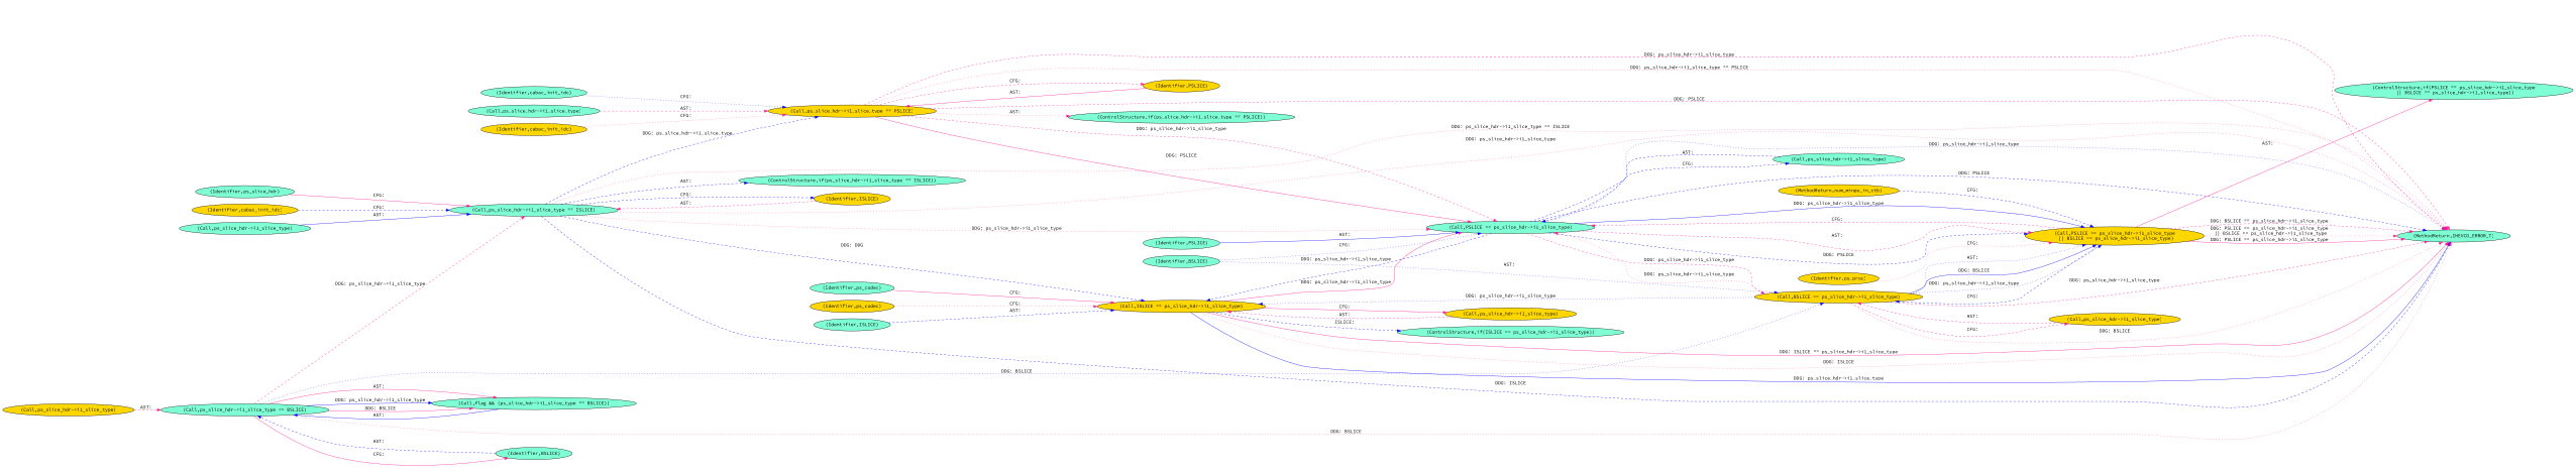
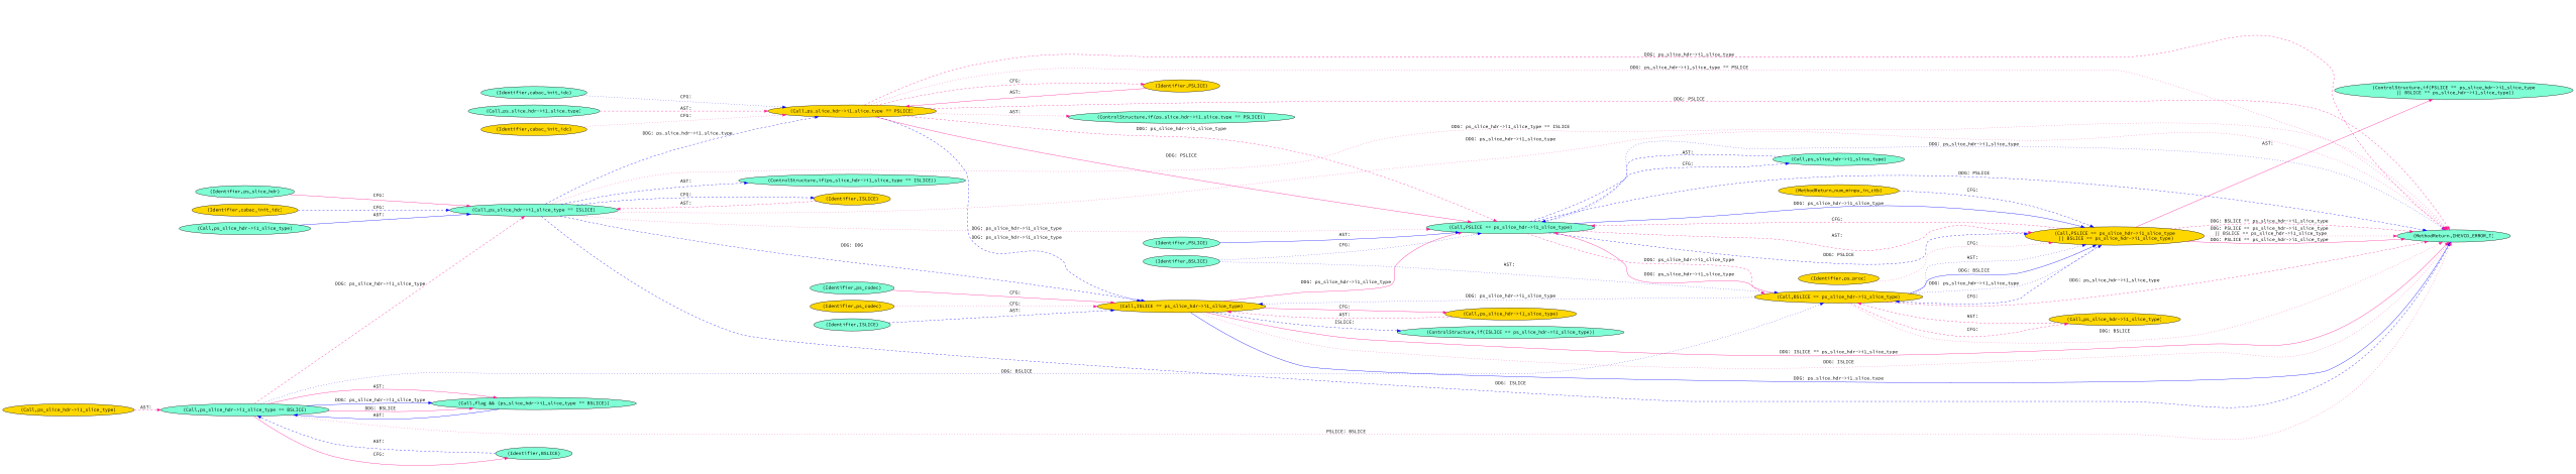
  digraph {
    fontname="Source Code Pro"
    rankdir=LR
    node [fillcolor=aquamarine fontname="Source Code Pro" style=filled]
    edge [color=deeppink fontname="Source Code Pro" style=dashed]
    n1 [fillcolor=gold label="(Call,ISLICE == ps_slice_hdr->i1_slice_type)"]
    n2 [label="(Call,PSLICE == ps_slice_hdr->i1_slice_type)"]
    n3 [fillcolor=gold label="(Call,ps_slice_hdr->i1_slice_type)"]
    n4 [label="(MethodReturn,IHEVCD_ERROR_T)"]
    n5 [label="(ControlStructure,if(ISLICE == ps_slice_hdr->i1_slice_type))"]
    n6 [fillcolor=gold label="(Call,BSLICE == ps_slice_hdr->i1_slice_type)"]
    n7 [fillcolor=gold label="(Call,PSLICE == ps_slice_hdr->i1_slice_type\n || BSLICE == ps_slice_hdr->i1_slice_type)"]
    n8 [label="(Call,ps_slice_hdr->i1_slice_type)"]
    n9 [label="(Call,ps_slice_hdr->i1_slice_type == ISLICE)"]
    n10 [fillcolor=gold label="(Call,ps_slice_hdr->i1_slice_type == PSLICE)"]
    n11 [fillcolor=gold label="(Identifier,ISLICE)"]
    n12 [label="(ControlStructure,if(ps_slice_hdr->i1_slice_type == ISLICE))"]
    n13 [label="(ControlStructure,if(ps_slice_hdr->i1_slice_type == PSLICE))"]
    n14 [fillcolor=gold label="(Identifier,PSLICE)"]
    n15 [label="(Call,ps_slice_hdr->i1_slice_type == BSLICE)"]
    n16 [label="(Identifier,BSLICE)"]
    n17 [label="(Call,flag && (ps_slice_hdr->i1_slice_type == BSLICE))"]
    n18 [fillcolor=gold label="(Call,ps_slice_hdr->i1_slice_type)"]
    n19 [label="(ControlStructure,if(PSLICE == ps_slice_hdr->i1_slice_type\n || BSLICE == ps_slice_hdr->i1_slice_type))"]
    n20 [label="(Identifier,ps_codec)"]
    n21 [fillcolor=gold label="(Identifier,cabac_init_idc)"]
    n22 [fillcolor=gold label="(Call,ps_slice_hdr->i1_slice_type)"]
    n23 [fillcolor=gold label="(Identifier,ps_proc)"]
    n24 [label="(Identifier,ISLICE)"]
    n25 [label="(Identifier,PSLICE)"]
    n26 [label="(Identifier,cabac_init_idc)"]
    n27 [label="(Identifier,ps_slice_hdr)"]
    n28 [fillcolor=gold label="(Identifier,cabac_init_idc)"]
    n29 [fillcolor=gold label="(Identifier,ps_codec)"]
    n30 [label="(Call,ps_slice_hdr->i1_slice_type)"]
    n31 [fillcolor=gold label="(MethodReturn,num_minpu_in_ctb)"]
    n32 [label="(Identifier,BSLICE)"]
    n33 [label="(Call,ps_slice_hdr->i1_slice_type)"]
    n1 -> n2 [label="DDG: ps_slice_hdr->i1_slice_type" style=solid]
    n1 -> n3 [label="CFG: " style=solid]
    n1 -> n4 [color=blue label="DDG: ps_slice_hdr->i1_slice_type" style=solid]
    n1 -> n4 [label="DDG: ISLICE == ps_slice_hdr->i1_slice_type" style=solid]
    n1 -> n4 [label="DDG: ISLICE" style=dotted]
    n1 -> n5 [color=blue label="ISLICE: "]
-   n2 -> n1 [color=blue label="DDG: ps_slice_hdr->i1_slice_type"]
+   n10 -> n1 [color=blue label="DDG: ps_slice_hdr->i1_slice_type"]
    n2 -> n4 [color=blue label="DDG: ps_slice_hdr->i1_slice_type" style=dotted]
    n2 -> n4 [color=blue label="DDG: PSLICE"]
    n2 -> n6 [label="DDG: ps_slice_hdr->i1_slice_type"]
    n2 -> n7 [label="AST: "]
    n2 -> n7 [color=blue label="DDG: PSLICE"]
    n2 -> n7 [color=blue label="DDG: ps_slice_hdr->i1_slice_type" style=solid]
    n2 -> n8 [color=blue label="CFG: "]
    n3 -> n1 [label="AST: "]
    n6 -> n1 [color=blue label="DDG: ps_slice_hdr->i1_slice_type" style=dotted]
-   n6 -> n2 [label="DDG: ps_slice_hdr->i1_slice_type" style=dotted]
+   n6 -> n2 [label="DDG: ps_slice_hdr->i1_slice_type" style=solid]
    n6 -> n4 [label="DDG: ps_slice_hdr->i1_slice_type"]
    n6 -> n4 [label="DDG: BSLICE" style=dotted]
    n6 -> n7 [color=blue label="AST: " style=dotted]
    n6 -> n7 [color=blue label="DDG: BSLICE" style=solid]
    n6 -> n7 [color=blue label="DDG: ps_slice_hdr->i1_slice_type" style=dotted]
    n6 -> n18 [label="CFG: "]
    n7 -> n2 [label="CFG: "]
    n7 -> n4 [label="DDG: PSLICE == ps_slice_hdr->i1_slice_type\n || BSLICE == ps_slice_hdr->i1_slice_type" style=dotted]
    n7 -> n4 [label="DDG: PSLICE == ps_slice_hdr->i1_slice_type" style=solid]
    n7 -> n4 [label="DDG: BSLICE == ps_slice_hdr->i1_slice_type"]
    n7 -> n6 [color=blue label="CFG: "]
    n7 -> n19 [label="AST: " style=solid]
    n8 -> n2 [color=blue label="AST: "]
    n9 -> n1 [color=blue label="DDG: DDG"]
    n9 -> n2 [label="DDG: ps_slice_hdr->i1_slice_type" style=dotted]
    n9 -> n4 [label="DDG: ps_slice_hdr->i1_slice_type" style=dotted]
    n9 -> n4 [color=blue label="DDG: ISLICE"]
    n9 -> n4 [label="DDG: ps_slice_hdr->i1_slice_type == ISLICE" style=dotted]
    n9 -> n10 [color=blue label="DDG: ps_slice_hdr->i1_slice_type"]
    n9 -> n11 [color=blue label="CFG: "]
    n9 -> n12 [color=blue label="AST: "]
    n10 -> n2 [label="DDG: PSLICE" style=solid]
    n10 -> n2 [label="DDG: ps_slice_hdr->i1_slice_type"]
    n10 -> n4 [label="DDG: ps_slice_hdr->i1_slice_type"]
    n10 -> n4 [label="DDG: ps_slice_hdr->i1_slice_type == PSLICE" style=dotted]
    n10 -> n4 [label="DDG: PSLICE"]
    n10 -> n13 [label="AST: " style=dotted]
    n10 -> n14 [label="CFG: "]
    n11 -> n9 [label="AST: "]
    n14 -> n10 [label="AST: " style=solid]
-   n15 -> n4 [label="DDG: BSLICE" style=dotted]
+   n15 -> n4 [label="PSLICE: BSLICE" style=dotted]
    n15 -> n6 [color=blue label="DDG: BSLICE" style=dotted]
    n15 -> n9 [label="DDG: ps_slice_hdr->i1_slice_type"]
    n15 -> n16 [label="CFG: " style=solid]
    n15 -> n17 [label="AST: " style=solid]
    n15 -> n17 [color=blue label="DDG: ps_slice_hdr->i1_slice_type" style=solid]
    n15 -> n17 [label="DDG: BSLICE" style=solid]
    n16 -> n15 [color=blue label="AST: "]
    n17 -> n15 [color=blue label="AST: " style=solid]
    n18 -> n6 [label="AST: "]
    n20 -> n1 [label="CFG: " style=solid]
    n21 -> n10 [label="CFG: " style=dotted]
    n22 -> n15 [label="AST: "]
    n23 -> n7 [label="CFG: " style=dotted]
    n24 -> n1 [color=blue label="AST: "]
    n25 -> n2 [color=blue label="AST: " style=solid]
    n26 -> n10 [color=blue label="CFG: " style=dotted]
    n27 -> n9 [label="CFG: " style=solid]
    n28 -> n9 [color=blue label="CFG: "]
    n29 -> n1 [label="CFG: " style=dotted]
    n30 -> n9 [color=blue label="AST: " style=solid]
    n31 -> n7 [color=blue label="CFG: "]
    n32 -> n2 [color=blue label="CFG: " style=dotted]
    n32 -> n6 [color=blue label="AST: " style=dotted]
    n33 -> n10 [label="AST: "]
  }
